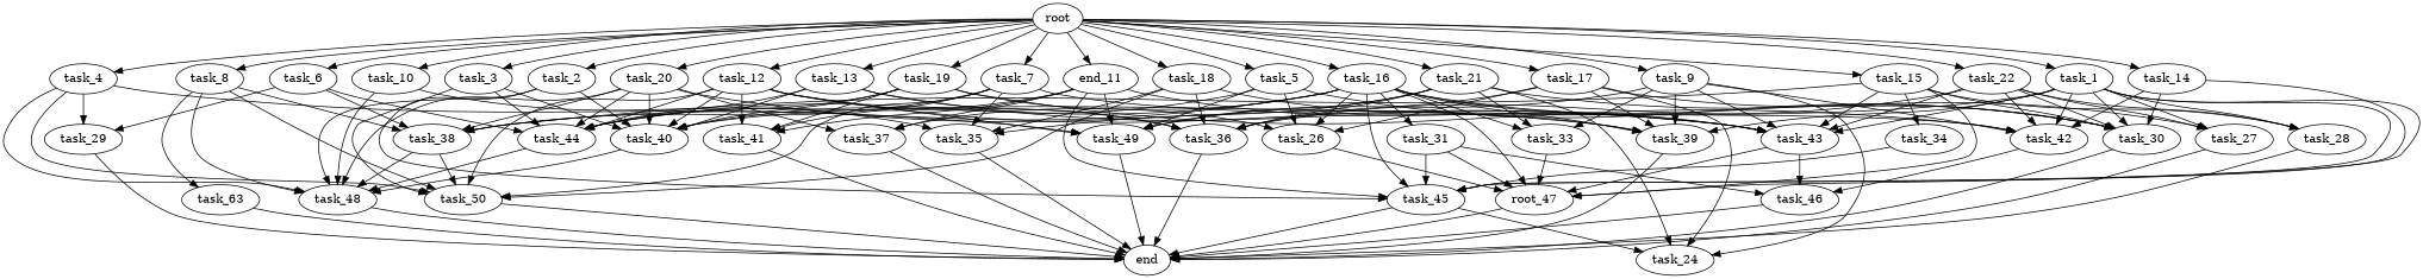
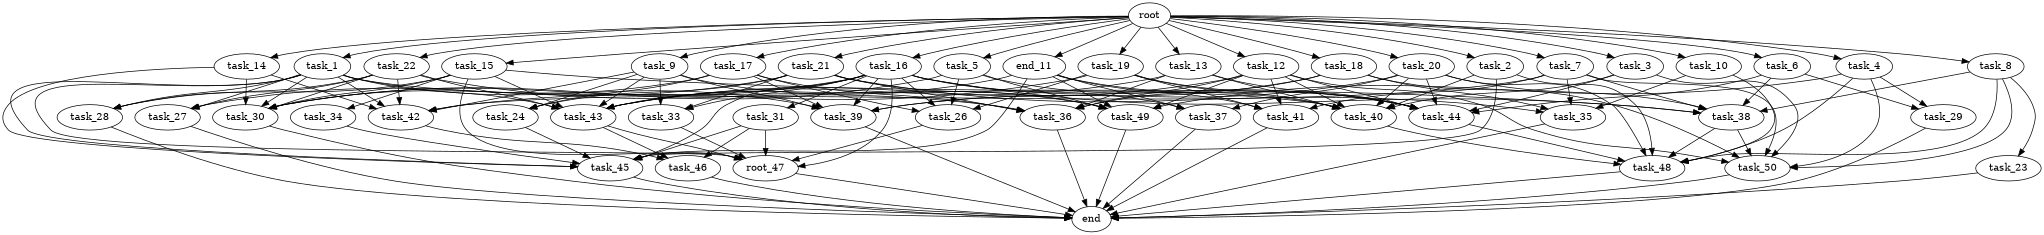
  digraph {
    root
    task_1
    task_2
    task_3
    task_4
    task_5
    task_6
    task_7
    task_8
    task_9
    task_10
    n12 [label=end_11]
    task_12
    task_13
    task_14
    task_15
    task_16
    task_17
    task_18
    task_19
    task_20
    task_21
    task_22
    task_27
    task_28
    task_30
    task_39
    task_40
    task_42
    task_43
    task_45
    n32 [label=root_47]
    task_48
    task_44
    task_50
    task_29
    task_49
    task_26
    task_38
    task_35
    task_41
-   task_23 [label=task_63]
+   task_23
    task_24
    task_33
    task_37
    task_36
    task_34
    task_31
    end
    task_46
    root -> task_1
    root -> task_2
    root -> task_3
    root -> task_4
    root -> task_5
    root -> task_6
    root -> task_7
    root -> task_8
    root -> task_9
    root -> task_10
    root -> n12
    root -> task_12
    root -> task_13
    root -> task_14
    root -> task_15
    root -> task_16
    root -> task_17
    root -> task_18
    root -> task_19
    root -> task_20
    root -> task_21
    root -> task_22
    task_1 -> task_27
    task_1 -> task_28
    task_1 -> task_30
    task_1 -> task_39
    task_1 -> task_40
    task_1 -> task_42
    task_1 -> task_43
    task_1 -> task_45
    task_1 -> n32
    task_2 -> task_40
    task_2 -> task_45
    task_2 -> task_48
    task_3 -> task_40
    task_3 -> task_44
    task_3 -> task_50
    task_4 -> task_48
    task_4 -> task_50
    task_4 -> task_29
    task_4 -> task_49
    task_5 -> task_30
    task_5 -> task_40
    task_5 -> task_49
    task_5 -> task_26
    task_6 -> task_44
    task_6 -> task_29
    task_6 -> task_38
    task_7 -> task_42
    task_7 -> task_50
    task_7 -> task_38
    task_7 -> task_35
    task_7 -> task_41
    task_8 -> task_48
    task_8 -> task_50
    task_8 -> task_38
    task_8 -> task_23
    task_9 -> task_39
    task_9 -> task_42
    task_9 -> task_43
    task_9 -> task_49
    task_9 -> task_24
    task_9 -> task_33
    task_10 -> task_48
    task_10 -> task_35
    n12 -> task_43
    n12 -> task_45
    n12 -> task_44
    n12 -> task_49
    n12 -> task_41
    n12 -> task_37
    task_12 -> task_40
    task_12 -> task_43
    task_12 -> task_44
    task_12 -> task_50
    task_12 -> task_49
    task_12 -> task_41
    task_12 -> task_36
    task_13 -> task_40
    task_13 -> task_43
    task_13 -> task_44
    task_13 -> task_36
    task_14 -> task_30
    task_14 -> task_42
    task_14 -> task_45
    task_15 -> task_28
    task_15 -> task_30
    task_15 -> task_43
    task_15 -> n32
    task_15 -> task_38
    task_15 -> task_34
    task_16 -> task_30
    task_16 -> task_39
    task_16 -> task_43
    task_16 -> task_45
    task_16 -> n32
    task_16 -> task_44
    task_16 -> task_26
    task_16 -> task_38
    task_16 -> task_33
    task_16 -> task_37
    task_16 -> task_31
    task_17 -> task_30
    task_17 -> task_39
    task_17 -> task_26
    task_17 -> task_24
    task_17 -> task_36
    task_18 -> task_39
    task_18 -> task_50
    task_18 -> task_35
    task_18 -> task_36
    task_19 -> task_40
    task_19 -> task_42
    task_19 -> task_44
    task_19 -> task_26
    task_19 -> task_41
    task_20 -> task_39
    task_20 -> task_40
    task_20 -> task_48
    task_20 -> task_44
    task_20 -> task_38
    task_20 -> task_37
    task_21 -> task_27
    task_21 -> task_49
    task_21 -> task_35
    task_21 -> task_24
    task_21 -> task_33
    task_21 -> task_36
    task_22 -> task_27
    task_22 -> task_28
    task_22 -> task_30
    task_22 -> task_42
    task_22 -> task_43
    task_22 -> task_36
    task_27 -> end
    task_28 -> end
    task_30 -> end
    task_39 -> end
    task_40 -> task_48
    task_42 -> task_46
    task_43 -> n32
    task_43 -> task_46
    task_45 -> end
    n32 -> end
    task_48 -> end
    task_44 -> task_48
    task_50 -> end
    task_29 -> end
    task_49 -> end
    task_26 -> n32
    task_38 -> task_48
    task_38 -> task_50
    task_35 -> end
    task_41 -> end
    task_23 -> end
-   task_45 -> task_24
+   task_24 -> task_45
    task_33 -> n32
    task_37 -> end
    task_36 -> end
    task_34 -> task_45
    task_31 -> task_45
    task_31 -> n32
    task_31 -> task_46
    task_46 -> end
  }
